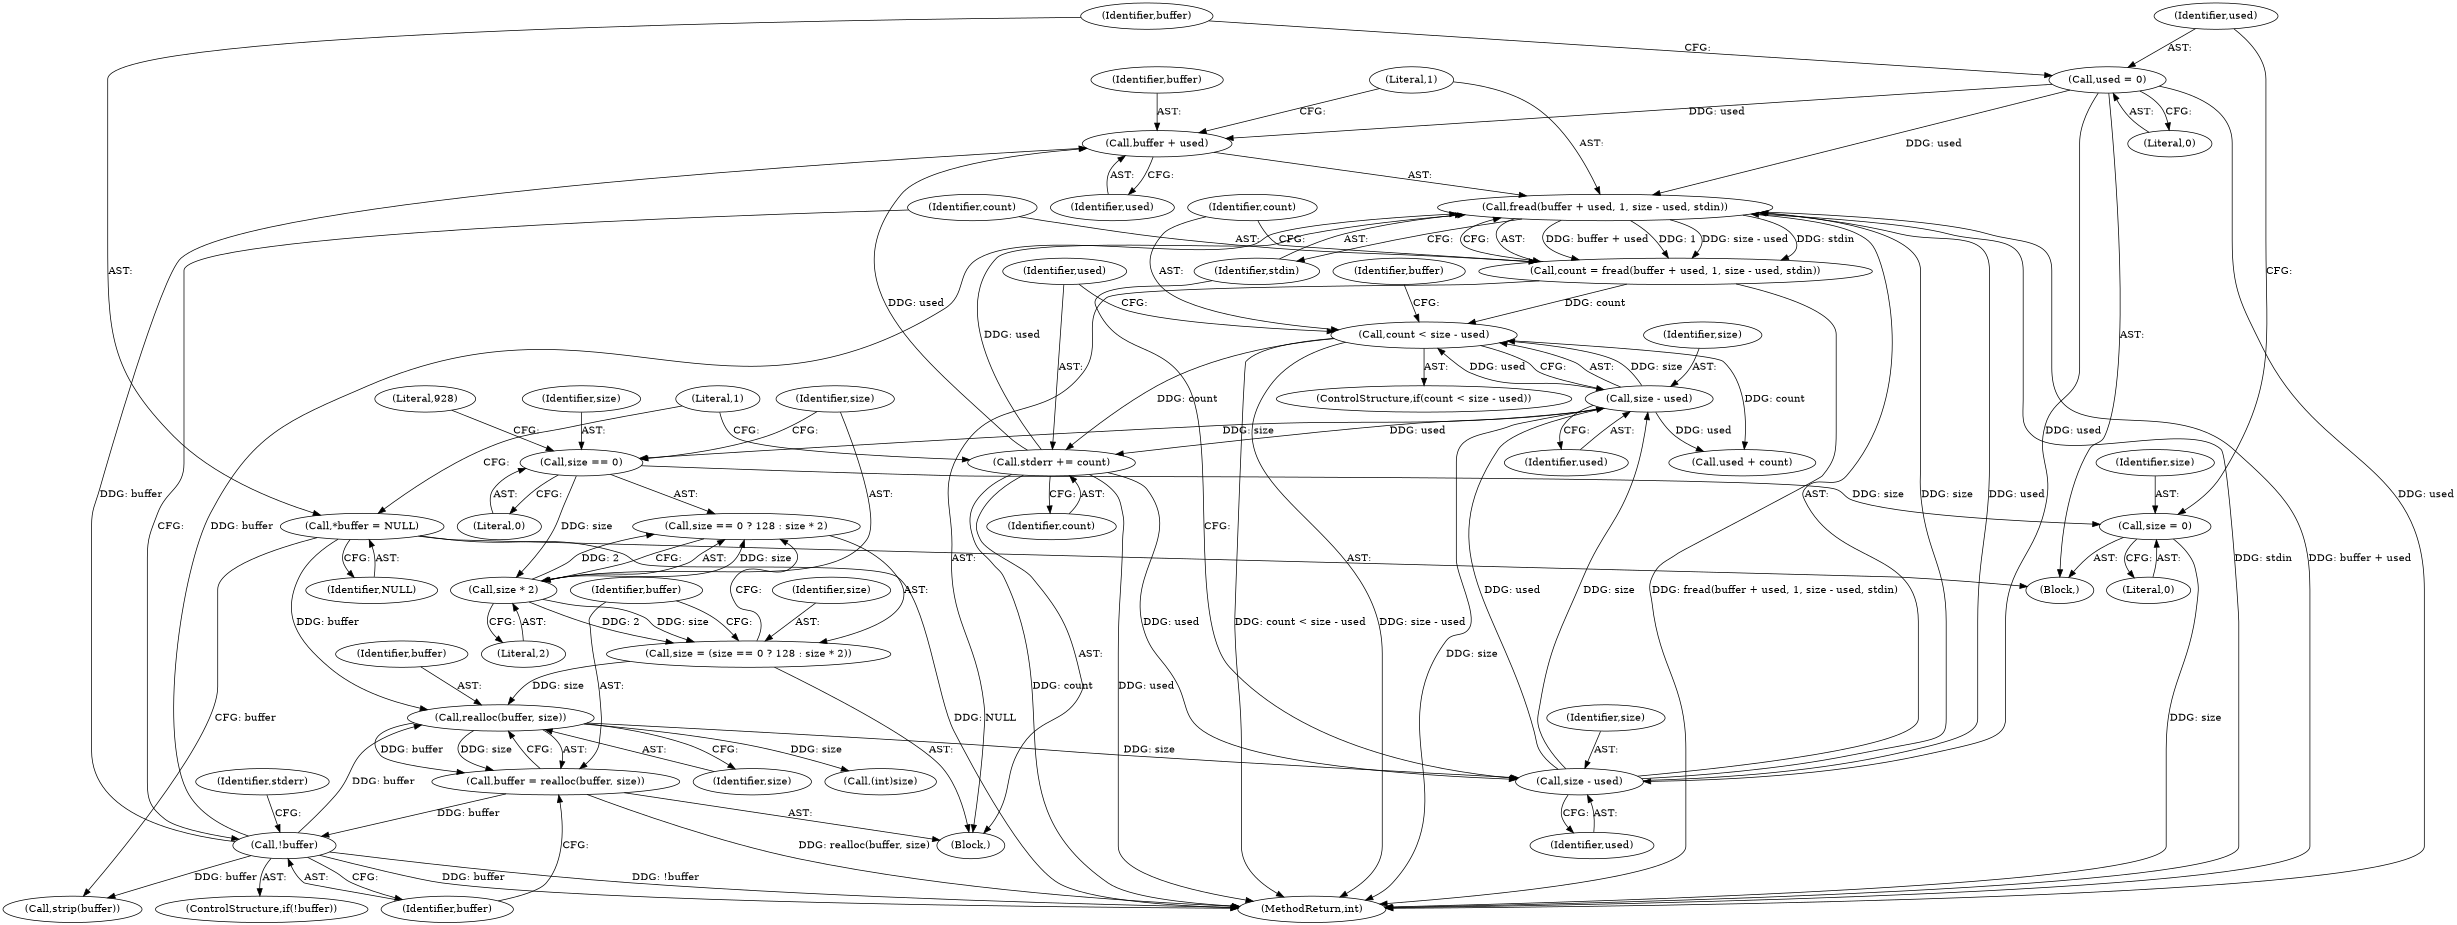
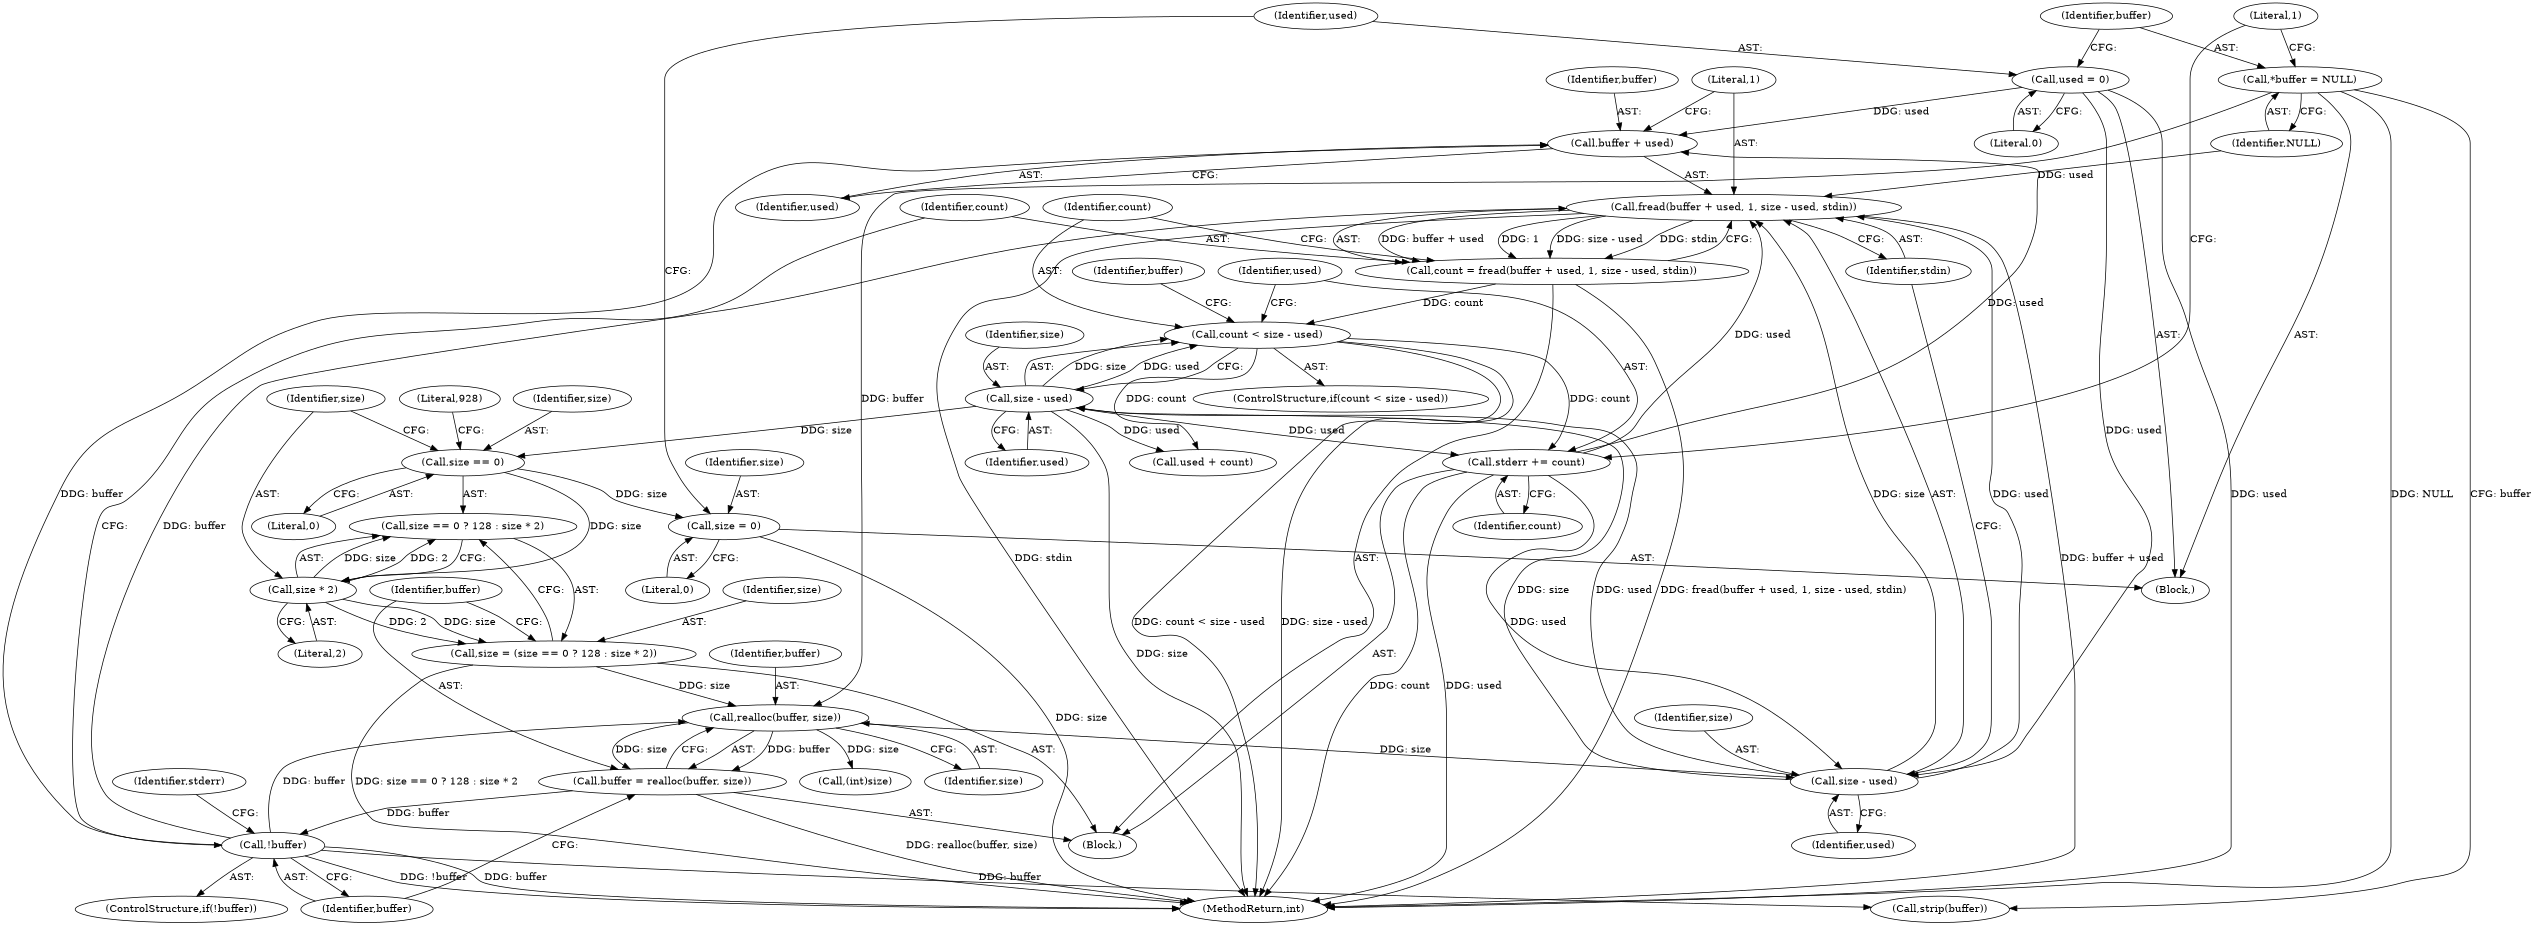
  digraph {
    n1 [label="(Call,buffer + used)"]
    n2 [label="(Call,fread(buffer + used, 1, size - used, stdin))"]
    n3 [label="(Identifier,used)"]
    n4 [label="(MethodReturn,int)"]
    n5 [label="(Call,count = fread(buffer + used, 1, size - used, stdin))"]
    n6 [label="(Identifier,stdin)"]
    n7 [label="(Call,!buffer)"]
    n8 [label="(Call,realloc(buffer, size))"]
    n9 [label="(ControlStructure,if(!buffer))"]
    n10 [label="(Call,strip(buffer))"]
    n11 [label="(Identifier,buffer)"]
    n12 [label="(Call,buffer = realloc(buffer, size))"]
    n13 [label="(Call,size - used)"]
    n14 [label="(Identifier,size)"]
    n15 [label="(Call,(int)size)"]
    n16 [label="(Block,)"]
    n17 [label="(Call,size - used)"]
    n18 [label="(Identifier,used)"]
    n19 [label="(Call,*buffer = NULL)"]
    n20 [label="(Block,)"]
    n21 [label="(Identifier,NULL)"]
    n22 [label="(Call,size = (size == 0 ? 128 : size * 2))"]
    n23 [label="(Call,size == 0 ? 128 : size * 2)"]
    n24 [label="(Call,size * 2)"]
    n25 [label="(Literal,2)"]
    n26 [label="(Call,size == 0)"]
    n27 [label="(Literal,0)"]
    n28 [label="(Call,size = 0)"]
    n29 [label="(Call,stderr += count)"]
    n30 [label="(Call,count < size - used)"]
    n31 [label="(Call,used + count)"]
    n32 [label="(Identifier,used)"]
    n33 [label="(Identifier,count)"]
    n34 [label="(ControlStructure,if(count < size - used))"]
    n35 [label="(Call,used = 0)"]
    n36 [label="(Literal,0)"]
    n37 [label="(Literal,0)"]
    n38 [label="(Identifier,stderr)"]
    n39 [label="(Identifier,count)"]
    n40 [label="(Identifier,buffer)"]
    n41 [label="(Identifier,size)"]
    n42 [label="(Identifier,size)"]
    n43 [label="(Identifier,size)"]
    n44 [label="(Identifier,size)"]
    n45 [label="(Identifier,buffer)"]
    n46 [label="(Identifier,buffer)"]
    n47 [label="(Identifier,size)"]
    n48 [label="(Literal,1)"]
    n49 [label="(Literal,1)"]
    n50 [label="(Identifier,buffer)"]
    n51 [label="(Identifier,size)"]
    n52 [label="(Identifier,used)"]
    n53 [label="(Identifier,buffer)"]
    n54 [label="(Literal,928)"]
    n55 [label="(Identifier,used)"]
    n56 [label="(Identifier,count)"]
    n1 -> n2 [label="AST: "]
    n1 -> n3 [label="CFG: "]
    n2 -> n4 [label="DDG: stdin"]
    n2 -> n4 [label="DDG: buffer + used"]
    n2 -> n5 [label="AST: "]
    n2 -> n5 [label="DDG: buffer + used"]
    n2 -> n5 [label="DDG: 1"]
    n2 -> n5 [label="DDG: size - used"]
    n2 -> n5 [label="DDG: stdin"]
    n2 -> n6 [label="CFG: "]
    n3 -> n1 [label="AST: "]
    n5 -> n2 [label="CFG: "]
    n5 -> n4 [label="DDG: fread(buffer + used, 1, size - used, stdin)"]
    n5 -> n16 [label="AST: "]
    n5 -> n30 [label="DDG: count"]
    n6 -> n2 [label="AST: "]
    n6 -> n13 [label="CFG: "]
    n7 -> n1 [label="DDG: buffer"]
    n7 -> n2 [label="DDG: buffer"]
    n7 -> n4 [label="DDG: !buffer"]
    n7 -> n4 [label="DDG: buffer"]
    n7 -> n8 [label="DDG: buffer"]
    n7 -> n9 [label="AST: "]
    n7 -> n10 [label="DDG: buffer"]
    n7 -> n11 [label="CFG: "]
    n8 -> n12 [label="AST: "]
    n8 -> n12 [label="DDG: buffer"]
    n8 -> n12 [label="DDG: size"]
    n8 -> n13 [label="DDG: size"]
    n8 -> n14 [label="CFG: "]
    n8 -> n15 [label="DDG: size"]
    n11 -> n7 [label="AST: "]
    n11 -> n12 [label="CFG: "]
    n12 -> n4 [label="DDG: realloc(buffer, size)"]
    n12 -> n7 [label="DDG: buffer"]
    n12 -> n8 [label="CFG: "]
    n12 -> n16 [label="AST: "]
    n13 -> n2 [label="AST: "]
    n13 -> n2 [label="DDG: size"]
    n13 -> n2 [label="DDG: used"]
    n13 -> n17 [label="DDG: size"]
    n13 -> n17 [label="DDG: used"]
    n13 -> n18 [label="CFG: "]
    n14 -> n8 [label="AST: "]
    n17 -> n4 [label="DDG: size"]
    n17 -> n26 [label="DDG: size"]
    n17 -> n29 [label="DDG: used"]
    n17 -> n30 [label="AST: "]
    n17 -> n30 [label="DDG: size"]
    n17 -> n30 [label="DDG: used"]
    n17 -> n31 [label="DDG: used"]
    n17 -> n32 [label="CFG: "]
    n18 -> n13 [label="AST: "]
    n19 -> n4 [label="DDG: NULL"]
    n19 -> n8 [label="DDG: buffer"]
    n19 -> n10 [label="CFG: buffer"]
    n19 -> n20 [label="AST: "]
    n19 -> n21 [label="CFG: "]
    n21 -> n19 [label="AST: "]
+   n22 -> n4 [label="DDG: size == 0 ? 128 : size * 2"]
    n22 -> n8 [label="DDG: size"]
    n22 -> n16 [label="AST: "]
    n22 -> n23 [label="CFG: "]
    n23 -> n22 [label="AST: "]
    n23 -> n24 [label="CFG: "]
    n24 -> n22 [label="DDG: size"]
    n24 -> n22 [label="DDG: 2"]
    n24 -> n23 [label="AST: "]
    n24 -> n23 [label="DDG: size"]
    n24 -> n23 [label="DDG: 2"]
    n24 -> n25 [label="CFG: "]
    n25 -> n24 [label="AST: "]
    n26 -> n23 [label="AST: "]
    n26 -> n24 [label="DDG: size"]
    n26 -> n27 [label="CFG: "]
    n26 -> n28 [label="DDG: size"]
    n27 -> n26 [label="AST: "]
    n28 -> n4 [label="DDG: size"]
    n28 -> n20 [label="AST: "]
    n28 -> n37 [label="CFG: "]
    n29 -> n1 [label="DDG: used"]
    n29 -> n2 [label="DDG: used"]
    n29 -> n4 [label="DDG: count"]
    n29 -> n4 [label="DDG: used"]
    n29 -> n13 [label="DDG: used"]
    n29 -> n16 [label="AST: "]
    n29 -> n33 [label="CFG: "]
    n30 -> n4 [label="DDG: count < size - used"]
    n30 -> n4 [label="DDG: size - used"]
    n30 -> n17 [label="CFG: "]
    n30 -> n29 [label="DDG: count"]
    n30 -> n31 [label="DDG: count"]
    n30 -> n34 [label="AST: "]
    n32 -> n17 [label="AST: "]
    n33 -> n29 [label="AST: "]
    n35 -> n1 [label="DDG: used"]
-   n35 -> n2 [label="DDG: used"]
+   n21 -> n2 [label="DDG: used"]
    n35 -> n4 [label="DDG: used"]
    n35 -> n13 [label="DDG: used"]
    n35 -> n20 [label="AST: "]
    n35 -> n36 [label="CFG: "]
    n36 -> n35 [label="AST: "]
    n37 -> n28 [label="AST: "]
    n38 -> n7 [label="CFG: "]
    n39 -> n5 [label="AST: "]
    n39 -> n7 [label="CFG: "]
    n40 -> n30 [label="CFG: "]
    n41 -> n13 [label="AST: "]
    n42 -> n26 [label="AST: "]
    n43 -> n28 [label="AST: "]
    n44 -> n24 [label="AST: "]
    n44 -> n26 [label="CFG: "]
    n45 -> n12 [label="AST: "]
    n45 -> n22 [label="CFG: "]
    n46 -> n8 [label="AST: "]
    n47 -> n17 [label="AST: "]
    n48 -> n1 [label="CFG: "]
    n48 -> n2 [label="AST: "]
    n49 -> n19 [label="CFG: "]
    n49 -> n29 [label="CFG: "]
    n50 -> n1 [label="AST: "]
    n51 -> n22 [label="AST: "]
    n52 -> n28 [label="CFG: "]
    n52 -> n35 [label="AST: "]
    n53 -> n19 [label="AST: "]
    n53 -> n35 [label="CFG: "]
    n54 -> n26 [label="CFG: "]
    n55 -> n29 [label="AST: "]
    n55 -> n30 [label="CFG: "]
    n56 -> n5 [label="CFG: "]
    n56 -> n30 [label="AST: "]
  }
